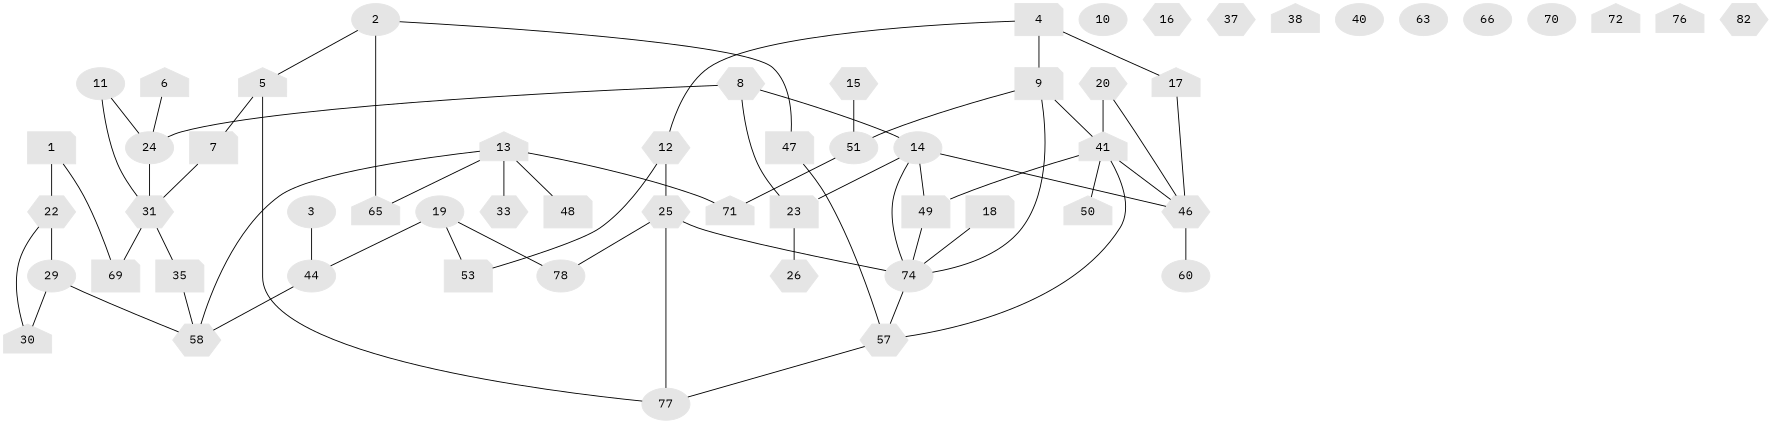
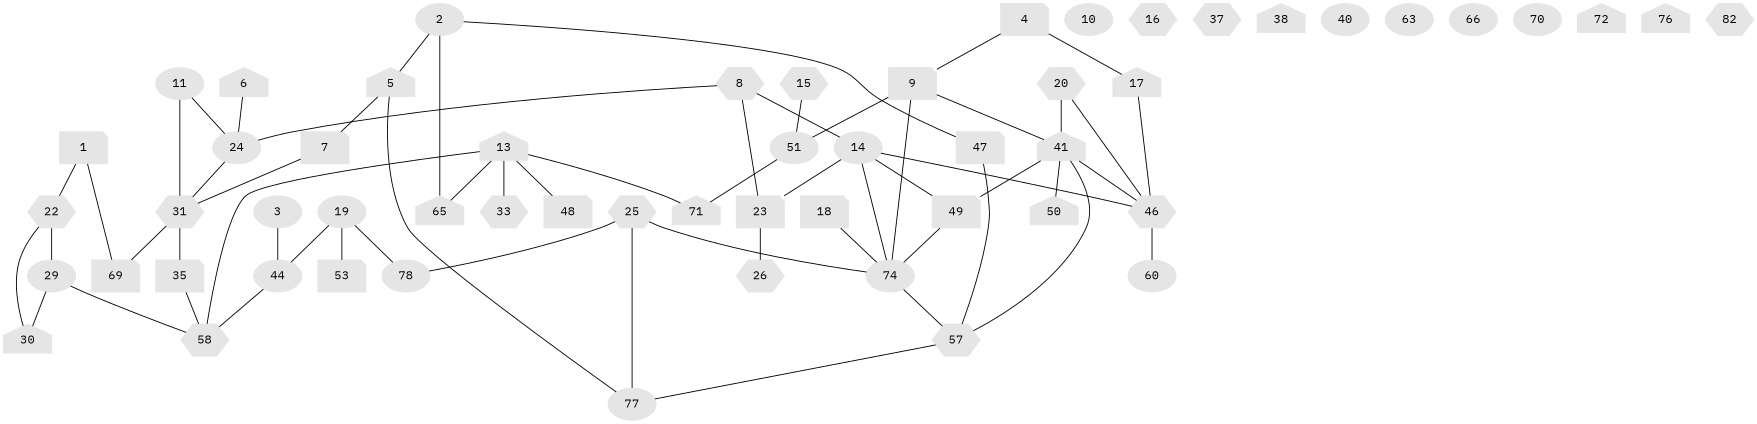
  graph {
    fontname="IBM Plex Mono"
    node [color=gray90 fontname="IBM Plex Mono" shape=ellipse style=filled]
    edge [fontname="IBM Plex Mono"]
    1 [shape=note super="+39"]
    22 [shape=hexagon super="+43"]
    69 [shape=note]
    29 [super="+68"]
    30 [shape=house]
    2 [super="+59"]
    5 [shape=house super="+64"]
    47 [shape=note super="+52"]
    65 [shape=house]
    7 [shape=note]
    77
    57 [shape=hexagon super="+75"]
    44 [super="+83"]
    58 [shape=hexagon super="+79"]
    3
    4 [shape=note super="+67"]
    9 [shape=note super="+56"]
-   12 [shape=hexagon super="+45"]
    17 [shape=house]
    41 [shape=house super="+73"]
    51
    n22 [label=74 super="+81"]
    25 [shape=hexagon super="+27"]
    53 [shape=note]
    46 [shape=hexagon super="+74"]
    31 [shape=hexagon super="+61"]
    24 [super="+62"]
    6 [shape=house]
    35 [shape=note]
    8 [shape=hexagon super="+21"]
    14 [super="+28"]
    23 [shape=note super="+32"]
    49 [shape=note]
    26 [shape=hexagon]
    50 [shape=house super="+55"]
    71 [shape=house]
    10
    11
    78
    13 [shape=house super="+36"]
    33 [shape=hexagon]
    48 [shape=note]
    60
    15 [shape=hexagon]
    16 [shape=hexagon]
    18 [shape=note]
    19 [super="+80"]
    20 [shape=hexagon super="+42"]
    37 [shape=hexagon]
    38 [shape=house]
    40
    63
    66
    70
    72 [shape=house]
    76 [shape=house]
    82 [shape=hexagon]
    1 -- 22
    1 -- 69
    22 -- 29
    22 -- 30
    29 -- 30
    29 -- 58
    2 -- 5
    2 -- 47
    2 -- 65
    5 -- 7
    5 -- 77
    47 -- 57
    7 -- 31
    57 -- 77
    44 -- 58
    3 -- 44
    4 -- 9
-   4 -- 12
    4 -- 17
    9 -- 41
    9 -- 51
    9 -- n22
-   12 -- 25
-   12 -- 53
    17 -- 46
    41 -- 57
    41 -- 46
    41 -- 49
    41 -- 50
    51 -- 71
    n22 -- 57
    25 -- 77
    25 -- n22
    25 -- 78
    46 -- 60
    31 -- 69
    31 -- 35
    24 -- 31
    6 -- 24
    35 -- 58
    8 -- 24
    8 -- 14
    8 -- 23
    14 -- n22
    14 -- 46
    14 -- 23
    14 -- 49
    23 -- 26
    49 -- n22
    11 -- 31
    11 -- 24
    13 -- 65
    13 -- 58
    13 -- 71
    13 -- 33
    13 -- 48
    15 -- 51
    18 -- n22
    19 -- 44
    19 -- 53
    19 -- 78
    20 -- 41 [weight=2]
    20 -- 46
  }
